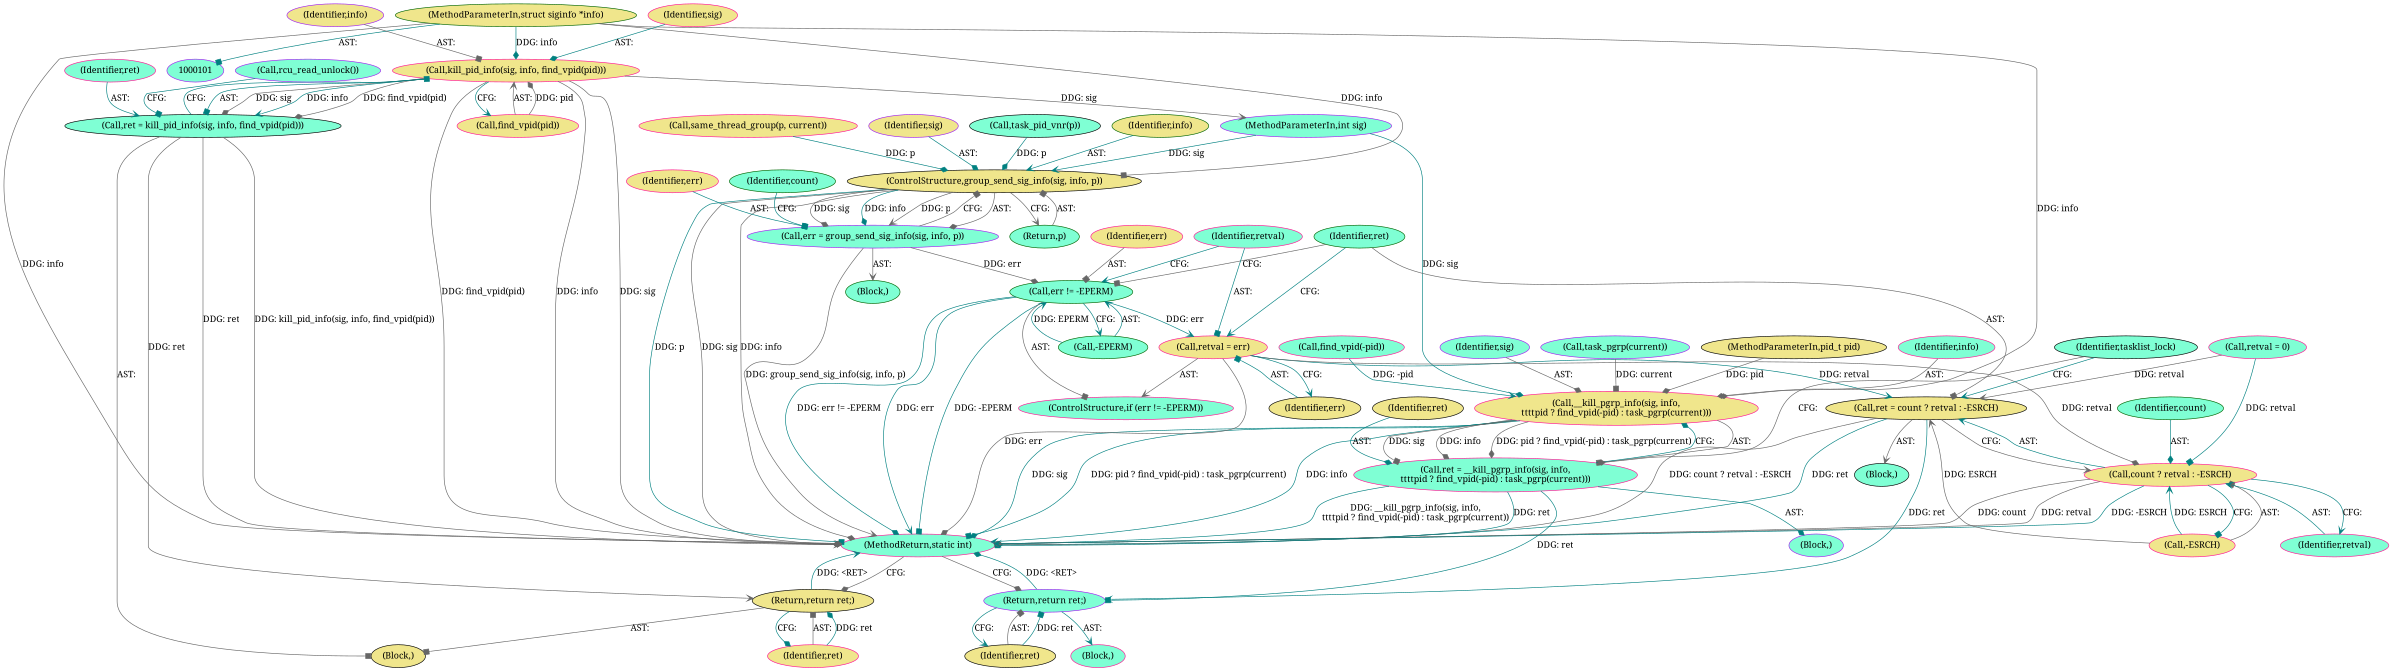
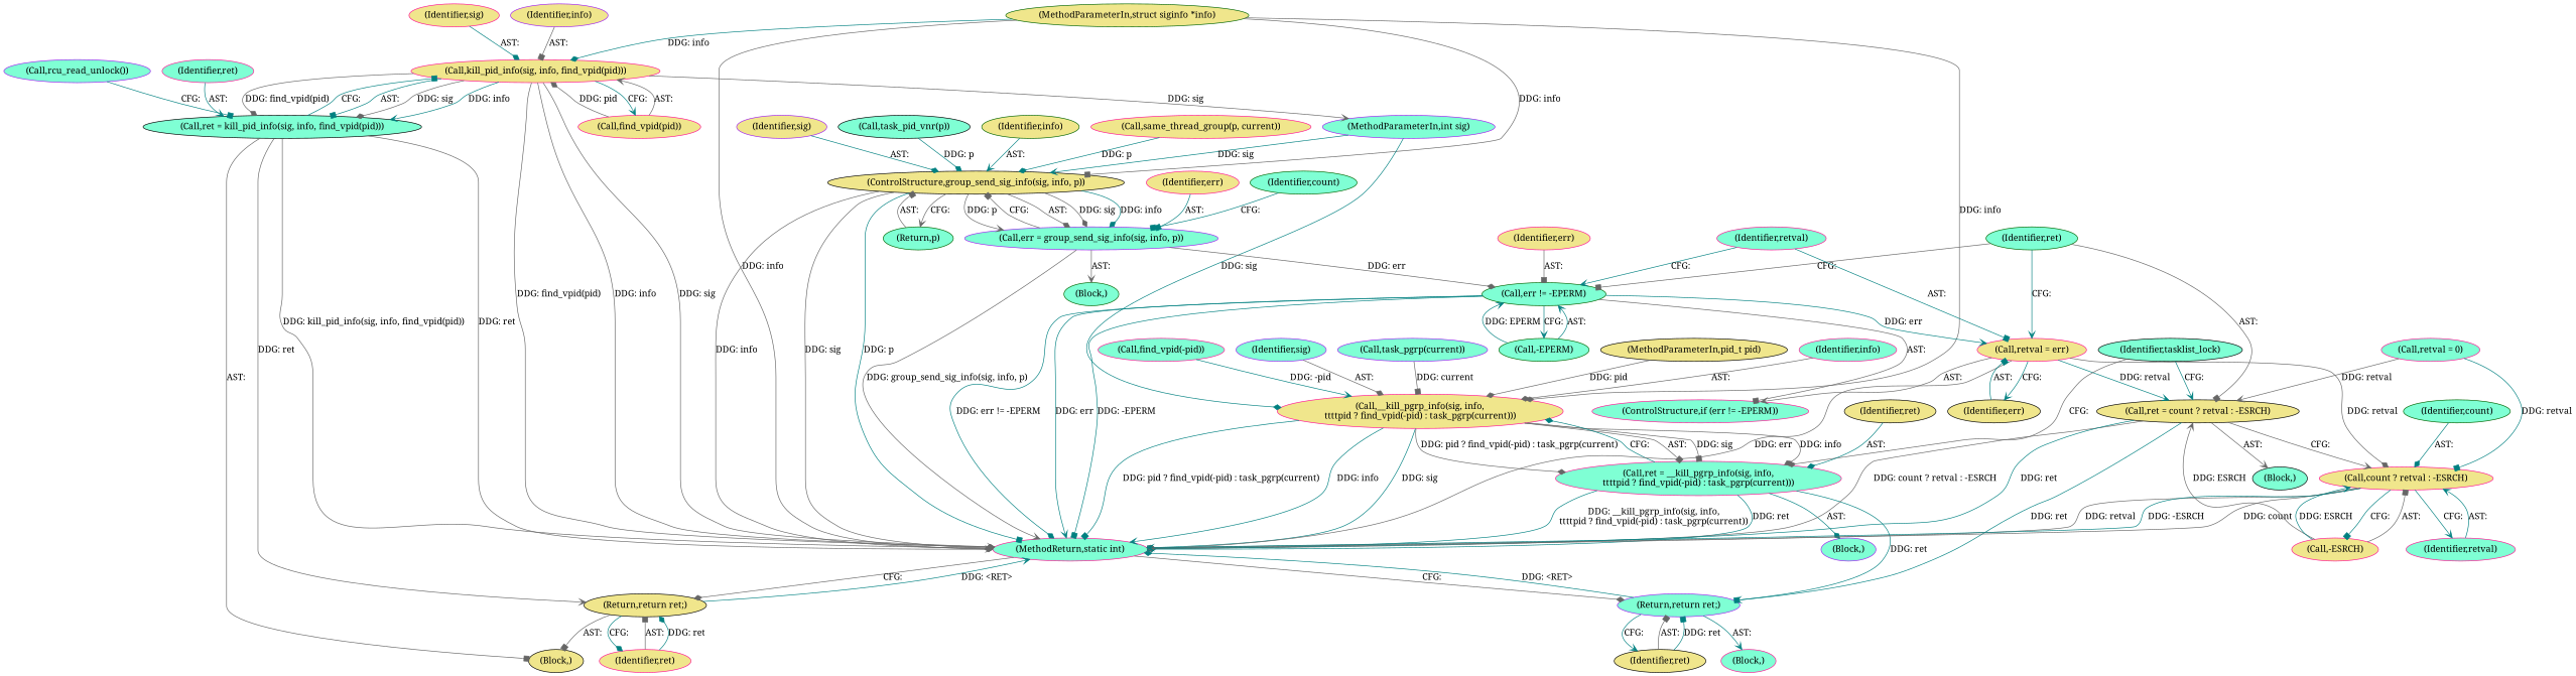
  digraph {
    fontname="Noto Serif"
    node [color=deeppink fillcolor=aquamarine fontname="Noto Serif" style=filled]
    edge [arrowhead=diamond color=teal fontname="Noto Serif"]
    n1 [color=darkgreen fillcolor=khaki label="(MethodParameterIn,struct siginfo *info)"]
    n2 [fillcolor=khaki label="(Call,kill_pid_info(sig, info, find_vpid(pid)))"]
    n3 [fillcolor=khaki label="(Call,__kill_pgrp_info(sig, info,\n\t\t\t\tpid ? find_vpid(-pid) : task_pgrp(current)))"]
    n4 [color=black fillcolor=khaki label="(ControlStructure,group_send_sig_info(sig, info, p))"]
    n5 [label="(MethodReturn,static int)"]
-   1000101 [color=purple]
    n7 [color=black label="(Call,ret = kill_pid_info(sig, info, find_vpid(pid)))"]
    n8 [fillcolor=khaki label="(Call,find_vpid(pid))"]
    n9 [color=purple label="(MethodParameterIn,int sig)"]
    n10 [label="(Call,ret = __kill_pgrp_info(sig, info,\n\t\t\t\tpid ? find_vpid(-pid) : task_pgrp(current)))"]
    n11 [color=purple label="(Call,err = group_send_sig_info(sig, info, p))"]
    n12 [color=darkgreen label="(Return,p)"]
    n13 [color=black fillcolor=khaki label="(Return,return ret;)"]
    n14 [color=purple label="(Return,return ret;)"]
    n15 [color=black fillcolor=khaki label="(Block,)"]
    n16 [fillcolor=khaki label="(Identifier,ret)"]
    n17 [color=purple label="(Block,)"]
    n18 [label="(Block,)"]
    n19 [color=black fillcolor=khaki label="(Identifier,ret)"]
    n20 [color=darkgreen label="(Call,err != -EPERM)"]
    n21 [color=darkgreen label="(Block,)"]
    n22 [fillcolor=khaki label="(Call,retval = err)"]
    n23 [label="(ControlStructure,if (err != -EPERM))"]
    n24 [color=darkgreen label="(Call,-EPERM)"]
    n25 [color=black fillcolor=khaki label="(Call,ret = count ? retval : -ESRCH)"]
    n26 [fillcolor=khaki label="(Call,count ? retval : -ESRCH)"]
    n27 [color=black fillcolor=khaki label="(Identifier,err)"]
    n28 [color=black label="(Block,)"]
    n29 [fillcolor=khaki label="(Call,-ESRCH)"]
    n30 [label="(Identifier,retval)"]
    n31 [fillcolor=khaki label="(Call,same_thread_group(p, current))"]
    n32 [fillcolor=khaki label="(Identifier,sig)"]
    n33 [color=darkgreen label="(Identifier,ret)"]
    n34 [label="(Identifier,ret)"]
    n35 [color=purple fillcolor=khaki label="(Identifier,sig)"]
    n36 [color=black label="(Identifier,tasklist_lock)"]
    n37 [color=darkgreen label="(Identifier,count)"]
    n38 [color=purple label="(Identifier,sig)"]
    n39 [fillcolor=khaki label="(Identifier,err)"]
    n40 [color=purple fillcolor=khaki label="(Identifier,info)"]
    n41 [color=black label="(Call,task_pid_vnr(p))"]
    n42 [fillcolor=khaki label="(Identifier,err)"]
    n43 [color=purple label="(Call,task_pgrp(current))"]
    n44 [color=black fillcolor=khaki label="(Identifier,ret)"]
    n45 [label="(Identifier,retval)"]
    n46 [color=black fillcolor=khaki label="(MethodParameterIn,pid_t pid)"]
    n47 [color=purple label="(Call,rcu_read_unlock())"]
    n48 [label="(Identifier,info)"]
    n49 [color=darkgreen label="(Identifier,count)"]
    n50 [color=darkgreen fillcolor=khaki label="(Identifier,info)"]
    n51 [label="(Call,find_vpid(-pid))"]
    n52 [label="(Call,retval = 0)"]
    n1 -> n2 [label="DDG: info"]
    n1 -> n3 [color=gray40 label="DDG: info"]
    n1 -> n4 [arrowhead=box color=gray40 label="DDG: info"]
    n1 -> n5 [arrowhead=vee color=gray40 label="DDG: info"]
-   n1 -> 1000101 [arrowhead=box label="AST: "]
    n2 -> n5 [color=gray40 label="DDG: find_vpid(pid)"]
    n2 -> n5 [color=gray40 label="DDG: info"]
    n2 -> n5 [arrowhead=vee color=gray40 label="DDG: sig"]
    n2 -> n7 [arrowhead=box label="AST: "]
    n2 -> n7 [color=gray40 label="DDG: sig"]
    n2 -> n7 [arrowhead=vee label="DDG: info"]
    n2 -> n7 [color=gray40 label="DDG: find_vpid(pid)"]
    n2 -> n8 [arrowhead=vee label="CFG: "]
    n2 -> n9 [arrowhead=vee color=gray40 label="DDG: sig"]
    n3 -> n5 [label="DDG: sig"]
    n3 -> n5 [arrowhead=box label="DDG: pid ? find_vpid(-pid) : task_pgrp(current)"]
    n3 -> n5 [arrowhead=vee label="DDG: info"]
    n3 -> n10 [arrowhead=box color=gray40 label="AST: "]
    n3 -> n10 [arrowhead=box color=gray40 label="DDG: sig"]
    n3 -> n10 [color=gray40 label="DDG: info"]
    n3 -> n10 [color=gray40 label="DDG: pid ? find_vpid(-pid) : task_pgrp(current)"]
    n4 -> n5 [color=gray40 label="DDG: sig"]
    n4 -> n5 [color=gray40 label="DDG: info"]
    n4 -> n5 [arrowhead=box label="DDG: p"]
    n4 -> n11 [color=gray40 label="AST: "]
    n4 -> n11 [color=gray40 label="DDG: sig"]
    n4 -> n11 [label="DDG: info"]
    n4 -> n11 [arrowhead=vee color=gray40 label="DDG: p"]
    n4 -> n12 [arrowhead=vee color=gray40 label="CFG: "]
    n5 -> n13 [color=gray40 label="CFG: "]
    n5 -> n14 [color=gray40 label="CFG: "]
    n7 -> n2 [arrowhead=box label="CFG: "]
    n7 -> n5 [color=gray40 label="DDG: ret"]
    n7 -> n5 [color=gray40 label="DDG: kill_pid_info(sig, info, find_vpid(pid))"]
    n7 -> n13 [arrowhead=vee color=gray40 label="DDG: ret"]
    n7 -> n15 [arrowhead=box color=gray40 label="AST: "]
    n8 -> n2 [arrowhead=vee color=gray40 label="AST: "]
    n8 -> n2 [color=gray40 label="DDG: pid"]
    n9 -> n3 [label="DDG: sig"]
    n9 -> n4 [arrowhead=vee label="DDG: sig"]
    n10 -> n3 [label="CFG: "]
    n10 -> n5 [label="DDG: __kill_pgrp_info(sig, info,\n\t\t\t\tpid ? find_vpid(-pid) : task_pgrp(current))"]
    n10 -> n5 [label="DDG: ret"]
    n10 -> n14 [arrowhead=box label="DDG: ret"]
    n10 -> n17 [label="AST: "]
    n11 -> n4 [arrowhead=box color=gray40 label="CFG: "]
    n11 -> n5 [arrowhead=vee color=gray40 label="DDG: group_send_sig_info(sig, info, p)"]
    n11 -> n20 [color=gray40 label="DDG: err"]
    n11 -> n21 [arrowhead=vee color=gray40 label="AST: "]
    n12 -> n4 [arrowhead=box color=gray40 label="AST: "]
    n13 -> n5 [arrowhead=vee label="DDG: <RET>"]
    n13 -> n15 [arrowhead=box color=gray40 label="AST: "]
    n13 -> n16 [label="CFG: "]
    n14 -> n5 [label="DDG: <RET>"]
    n14 -> n18 [arrowhead=vee label="AST: "]
    n14 -> n19 [arrowhead=vee label="CFG: "]
    n16 -> n13 [arrowhead=box color=gray40 label="AST: "]
    n16 -> n13 [label="DDG: ret"]
    n19 -> n14 [arrowhead=box color=gray40 label="AST: "]
    n19 -> n14 [arrowhead=box label="DDG: ret"]
    n20 -> n5 [arrowhead=vee label="DDG: err"]
    n20 -> n5 [arrowhead=box label="DDG: -EPERM"]
    n20 -> n5 [label="DDG: err != -EPERM"]
    n20 -> n22 [arrowhead=vee label="DDG: err"]
    n20 -> n23 [arrowhead=box color=gray40 label="AST: "]
    n20 -> n24 [arrowhead=vee label="CFG: "]
    n22 -> n5 [color=gray40 label="DDG: err"]
    n22 -> n23 [arrowhead=vee color=gray40 label="AST: "]
    n22 -> n25 [arrowhead=vee label="DDG: retval"]
    n22 -> n26 [color=gray40 label="DDG: retval"]
    n22 -> n27 [arrowhead=vee label="CFG: "]
    n24 -> n20 [arrowhead=vee label="AST: "]
    n24 -> n20 [arrowhead=vee label="DDG: EPERM"]
    n25 -> n5 [arrowhead=box color=gray40 label="DDG: count ? retval : -ESRCH"]
    n25 -> n5 [arrowhead=box label="DDG: ret"]
    n25 -> n14 [arrowhead=vee label="DDG: ret"]
    n25 -> n26 [arrowhead=vee color=gray40 label="CFG: "]
    n25 -> n28 [arrowhead=vee color=gray40 label="AST: "]
    n26 -> n5 [color=gray40 label="DDG: count"]
    n26 -> n5 [color=gray40 label="DDG: retval"]
    n26 -> n5 [arrowhead=vee label="DDG: -ESRCH"]
-   n26 -> n25 [arrowhead=vee label="AST: "]
    n26 -> n29 [arrowhead=box label="CFG: "]
    n26 -> n30 [arrowhead=vee label="CFG: "]
    n27 -> n22 [arrowhead=box label="AST: "]
    n29 -> n25 [arrowhead=vee color=gray40 label="DDG: ESRCH"]
    n29 -> n26 [arrowhead=box color=gray40 label="AST: "]
    n29 -> n26 [arrowhead=vee label="DDG: ESRCH"]
    n30 -> n26 [arrowhead=vee label="AST: "]
    n31 -> n4 [label="DDG: p"]
    n32 -> n2 [label="AST: "]
    n33 -> n20 [arrowhead=box color=gray40 label="CFG: "]
    n33 -> n22 [arrowhead=vee label="CFG: "]
    n33 -> n25 [arrowhead=box color=gray40 label="AST: "]
    n34 -> n7 [arrowhead=vee label="AST: "]
    n35 -> n4 [label="AST: "]
    n36 -> n10 [color=gray40 label="CFG: "]
    n36 -> n25 [arrowhead=vee label="CFG: "]
    n37 -> n26 [label="AST: "]
    n38 -> n3 [color=gray40 label="AST: "]
    n39 -> n20 [arrowhead=box color=gray40 label="AST: "]
    n40 -> n2 [arrowhead=box color=gray40 label="AST: "]
    n41 -> n4 [label="DDG: p"]
    n42 -> n11 [arrowhead=box label="AST: "]
    n43 -> n3 [arrowhead=box color=gray40 label="DDG: current"]
    n44 -> n10 [label="AST: "]
    n45 -> n20 [arrowhead=vee label="CFG: "]
    n45 -> n22 [arrowhead=box label="AST: "]
    n46 -> n3 [color=gray40 label="DDG: pid"]
    n47 -> n7 [arrowhead=box label="CFG: "]
    n48 -> n3 [color=gray40 label="AST: "]
    n49 -> n11 [arrowhead=box label="CFG: "]
    n50 -> n4 [arrowhead=vee label="AST: "]
    n51 -> n3 [arrowhead=vee label="DDG: -pid"]
    n52 -> n25 [arrowhead=vee color=gray40 label="DDG: retval"]
    n52 -> n26 [arrowhead=box label="DDG: retval"]
  }
